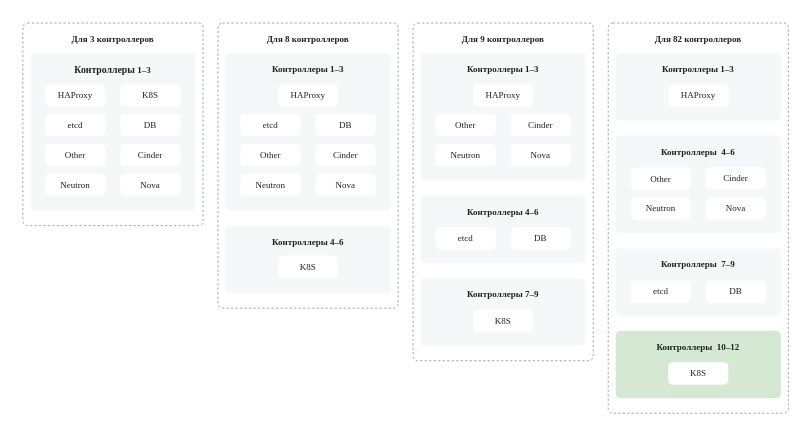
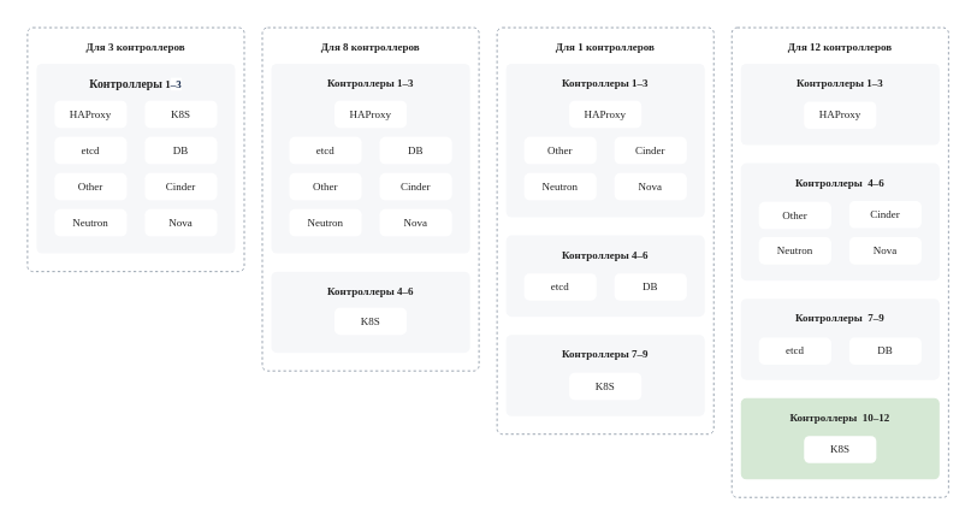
  <mxCell id="0" />
  <mxCell id="1" parent="0" />
  <mxCell id="2" value="" style="rounded=1;whiteSpace=wrap;html=1;fontFamily=VK Sans Display;strokeColor=none;arcsize=12;fillColor=#FFFFFF;spacing=0;spacingTop=12;spacingBottom=12;arcSize=12;absoluteArcSize=1;fontSize=14;fontColor=#212121;" vertex="1" parent="1"><mxGeometry x="20" y="20" width="1040" height="540" as="geometry" /></mxCell>
- <mxCell id="3" value="Для 82 контроллеров" style="rounded=1;whiteSpace=wrap;html=1;strokeColor=#7C8A9A;strokeWidth=1;fontColor=#212121;fillColor=none;dashed=1;fontFamily=VK Sans Display;verticalAlign=top;spacing=10;fontStyle=1;arcSize=12;absoluteArcSize=1;" vertex="1" parent="1"><mxGeometry x="810" y="30" width="240" height="520" as="geometry" /></mxCell>
- <mxCell id="4" value="Для 9 контроллеров" style="rounded=1;whiteSpace=wrap;html=1;strokeColor=#7C8A9A;strokeWidth=1;fontColor=#212121;fillColor=none;dashed=1;fontFamily=VK Sans Display;verticalAlign=top;spacing=10;fontStyle=1;arcSize=12;absoluteArcSize=1;" vertex="1" parent="1"><mxGeometry x="550" y="30" width="240" height="450" as="geometry" /></mxCell>
+ <mxCell id="3" value="Для 12 контроллеров" style="rounded=1;whiteSpace=wrap;html=1;strokeColor=#7C8A9A;strokeWidth=1;fontColor=#212121;fillColor=none;dashed=1;fontFamily=VK Sans Display;verticalAlign=top;spacing=10;fontStyle=1;arcSize=12;absoluteArcSize=1;" vertex="1" parent="1"><mxGeometry x="810" y="30" width="240" height="520" as="geometry" /></mxCell>
+ <mxCell id="4" value="Для 1 контроллеров" style="rounded=1;whiteSpace=wrap;html=1;strokeColor=#7C8A9A;strokeWidth=1;fontColor=#212121;fillColor=none;dashed=1;fontFamily=VK Sans Display;verticalAlign=top;spacing=10;fontStyle=1;arcSize=12;absoluteArcSize=1;" vertex="1" parent="1"><mxGeometry x="550" y="30" width="240" height="450" as="geometry" /></mxCell>
  <mxCell id="5" value="Для 8 контроллеров" style="rounded=1;whiteSpace=wrap;html=1;strokeColor=#7C8A9A;strokeWidth=1;fontColor=#212121;fillColor=none;dashed=1;fontFamily=VK Sans Display;verticalAlign=top;spacing=10;fontStyle=1;arcSize=12;absoluteArcSize=1;" vertex="1" parent="1"><mxGeometry x="290" y="30" width="240" height="380" as="geometry" /></mxCell>
  <mxCell id="6" value="Для 3 контроллеров" style="rounded=1;whiteSpace=wrap;html=1;strokeColor=#7C8A9A;strokeWidth=1;fontColor=#212121;fillColor=none;dashed=1;fontFamily=VK Sans Display;verticalAlign=top;spacing=10;fontStyle=1;arcSize=12;absoluteArcSize=1;" vertex="1" parent="1"><mxGeometry x="30" y="30" width="240" height="270" as="geometry" /></mxCell>
  <mxCell id="7" value="&lt;font style=&quot;font-size: 12px;&quot;&gt;&lt;span style=&quot;font-size: 13px;&quot;&gt;Контроллеры &lt;/span&gt;&lt;font style=&quot;font-size: 12px;&quot;&gt;1&lt;/font&gt;&lt;/font&gt;&lt;span style=&quot;color: rgb(23, 43, 77); text-align: start; background-color: rgb(255, 255, 255);&quot;&gt;&lt;font style=&quot;font-size: 12px;&quot;&gt;–3&lt;/font&gt;&lt;/span&gt;" style="rounded=1;whiteSpace=wrap;html=1;fontFamily=VK Sans Display;strokeColor=none;arcsize=12;fillColor=#F6F7F9;spacing=10;verticalAlign=top;spacingTop=0;spacingLeft=0;spacingRight=0;fontStyle=1;arcSize=12;absoluteArcSize=1;fontColor=#212121;" vertex="1" parent="1"><mxGeometry x="40" y="70" width="220" height="210" as="geometry" /></mxCell>
  <mxCell id="8" value="HAProxy" style="rounded=1;whiteSpace=wrap;html=1;fontFamily=VK Sans Display;strokeColor=none;arcsize=12;fillColor=#FFFFFF;spacing=0;spacingTop=12;spacingBottom=12;arcSize=12;absoluteArcSize=1;fontColor=#212121;" vertex="1" parent="1"><mxGeometry x="60" y="111" width="80" height="30" as="geometry" /></mxCell>
  <mxCell id="9" value="&lt;font&gt;K8S&lt;/font&gt;" style="rounded=1;whiteSpace=wrap;html=1;fontFamily=VK Sans Display;strokeColor=none;arcsize=12;fillColor=#FFFFFF;spacing=0;spacingTop=12;spacingBottom=12;arcSize=12;absoluteArcSize=1;fontColor=#212121;" vertex="1" parent="1"><mxGeometry x="160" y="111" width="80" height="30" as="geometry" /></mxCell>
  <mxCell id="10" value="etcd" style="rounded=1;whiteSpace=wrap;html=1;fontFamily=VK Sans Display;strokeColor=none;arcsize=12;fillColor=#FFFFFF;spacing=0;spacingTop=12;spacingBottom=12;arcSize=12;absoluteArcSize=1;fontColor=#212121;" vertex="1" parent="1"><mxGeometry x="60" y="151" width="80" height="30" as="geometry" /></mxCell>
  <mxCell id="11" value="&lt;font&gt;DB&lt;/font&gt;" style="rounded=1;whiteSpace=wrap;html=1;fontFamily=VK Sans Display;strokeColor=none;arcsize=12;fillColor=#FFFFFF;spacing=0;spacingTop=12;spacingBottom=12;arcSize=12;absoluteArcSize=1;fontColor=#212121;" vertex="1" parent="1"><mxGeometry x="160" y="151" width="80" height="30" as="geometry" /></mxCell>
  <mxCell id="12" value="&lt;font&gt;Other&lt;/font&gt;" style="rounded=1;whiteSpace=wrap;html=1;fontFamily=VK Sans Display;strokeColor=none;arcsize=12;fillColor=#FFFFFF;spacing=0;spacingTop=12;spacingBottom=12;arcSize=12;absoluteArcSize=1;fontColor=#212121;" vertex="1" parent="1"><mxGeometry x="60" y="191" width="80" height="30" as="geometry" /></mxCell>
  <mxCell id="13" value="&lt;font&gt;Cinder&lt;/font&gt;" style="rounded=1;whiteSpace=wrap;html=1;fontFamily=VK Sans Display;strokeColor=none;arcsize=12;fillColor=#FFFFFF;spacing=0;spacingTop=12;spacingBottom=12;arcSize=12;absoluteArcSize=1;fontColor=#212121;" vertex="1" parent="1"><mxGeometry x="160" y="191" width="80" height="30" as="geometry" /></mxCell>
  <mxCell id="14" value="&lt;font&gt;Neutron&lt;/font&gt;" style="rounded=1;whiteSpace=wrap;html=1;fontFamily=VK Sans Display;strokeColor=none;arcsize=12;fillColor=#FFFFFF;spacing=0;spacingTop=12;spacingBottom=12;arcSize=12;absoluteArcSize=1;fontColor=#212121;" vertex="1" parent="1"><mxGeometry x="60" y="231" width="80" height="30" as="geometry" /></mxCell>
  <mxCell id="15" value="&lt;font&gt;Nova&lt;/font&gt;" style="rounded=1;whiteSpace=wrap;html=1;fontFamily=VK Sans Display;strokeColor=none;arcsize=12;fillColor=#FFFFFF;spacing=0;spacingTop=12;spacingBottom=12;arcSize=12;absoluteArcSize=1;fontColor=#212121;" vertex="1" parent="1"><mxGeometry x="160" y="231" width="80" height="30" as="geometry" /></mxCell>
  <mxCell id="16" value="&lt;font&gt;Контроллеры 1&lt;/font&gt;–3" style="rounded=1;whiteSpace=wrap;html=1;fontFamily=VK Sans Display;strokeColor=none;arcsize=12;fillColor=#F6F7F9;spacing=10;verticalAlign=top;spacingTop=0;spacingLeft=0;spacingRight=0;fontStyle=1;arcSize=12;absoluteArcSize=1;fontColor=#212121;" vertex="1" parent="1"><mxGeometry x="300" y="70" width="220" height="210" as="geometry" /></mxCell>
  <mxCell id="17" value="HAProxy" style="rounded=1;whiteSpace=wrap;html=1;fontFamily=VK Sans Display;strokeColor=none;arcsize=12;fillColor=#FFFFFF;spacing=0;spacingTop=12;spacingBottom=12;arcSize=12;absoluteArcSize=1;fontColor=#212121;" vertex="1" parent="1"><mxGeometry x="370" y="111" width="80" height="30" as="geometry" /></mxCell>
  <mxCell id="18" value="etcd" style="rounded=1;whiteSpace=wrap;html=1;fontFamily=VK Sans Display;strokeColor=none;arcsize=12;fillColor=#FFFFFF;spacing=0;spacingTop=12;spacingBottom=12;arcSize=12;absoluteArcSize=1;fontColor=#212121;" vertex="1" parent="1"><mxGeometry x="320" y="151" width="80" height="30" as="geometry" /></mxCell>
  <mxCell id="19" value="&lt;font&gt;DB&lt;/font&gt;" style="rounded=1;whiteSpace=wrap;html=1;fontFamily=VK Sans Display;strokeColor=none;arcsize=12;fillColor=#FFFFFF;spacing=0;spacingTop=12;spacingBottom=12;arcSize=12;absoluteArcSize=1;fontColor=#212121;" vertex="1" parent="1"><mxGeometry x="420" y="151" width="80" height="30" as="geometry" /></mxCell>
  <mxCell id="20" value="&lt;font&gt;Other&lt;/font&gt;" style="rounded=1;whiteSpace=wrap;html=1;fontFamily=VK Sans Display;strokeColor=none;arcsize=12;fillColor=#FFFFFF;spacing=0;spacingTop=12;spacingBottom=12;arcSize=12;absoluteArcSize=1;fontColor=#212121;" vertex="1" parent="1"><mxGeometry x="320" y="191" width="80" height="30" as="geometry" /></mxCell>
  <mxCell id="21" value="&lt;font&gt;Cinder&lt;/font&gt;" style="rounded=1;whiteSpace=wrap;html=1;fontFamily=VK Sans Display;strokeColor=none;arcsize=12;fillColor=#FFFFFF;spacing=0;spacingTop=12;spacingBottom=12;arcSize=12;absoluteArcSize=1;fontColor=#212121;" vertex="1" parent="1"><mxGeometry x="420" y="191" width="80" height="30" as="geometry" /></mxCell>
  <mxCell id="22" value="&lt;font&gt;Neutron&lt;/font&gt;" style="rounded=1;whiteSpace=wrap;html=1;fontFamily=VK Sans Display;strokeColor=none;arcsize=12;fillColor=#FFFFFF;spacing=0;spacingTop=12;spacingBottom=12;arcSize=12;absoluteArcSize=1;fontColor=#212121;" vertex="1" parent="1"><mxGeometry x="320" y="231" width="80" height="30" as="geometry" /></mxCell>
  <mxCell id="23" value="&lt;font&gt;Nova&lt;/font&gt;" style="rounded=1;whiteSpace=wrap;html=1;fontFamily=VK Sans Display;strokeColor=none;arcsize=12;fillColor=#FFFFFF;spacing=0;spacingTop=12;spacingBottom=12;arcSize=12;absoluteArcSize=1;fontColor=#212121;" vertex="1" parent="1"><mxGeometry x="420" y="231" width="80" height="30" as="geometry" /></mxCell>
  <mxCell id="24" value="&lt;font&gt;Контроллеры 4&lt;/font&gt;–6" style="rounded=1;whiteSpace=wrap;html=1;fontFamily=VK Sans Display;strokeColor=none;arcsize=12;fillColor=#F6F7F9;spacing=10;verticalAlign=top;spacingTop=0;spacingLeft=0;spacingRight=0;fontStyle=1;arcSize=12;absoluteArcSize=1;fontColor=#212121;" vertex="1" parent="1"><mxGeometry x="300" y="300" width="220" height="90" as="geometry" /></mxCell>
  <mxCell id="25" value="&lt;font&gt;K8S&lt;/font&gt;" style="rounded=1;whiteSpace=wrap;html=1;fontFamily=VK Sans Display;strokeColor=none;arcsize=12;fillColor=#FFFFFF;spacing=0;spacingTop=12;spacingBottom=12;arcSize=12;absoluteArcSize=1;fontColor=#212121;" vertex="1" parent="1"><mxGeometry x="370" y="340" width="80" height="30" as="geometry" /></mxCell>
  <mxCell id="26" value="&lt;font&gt;Контроллеры 1&lt;/font&gt;–3" style="rounded=1;whiteSpace=wrap;html=1;fontFamily=VK Sans Display;strokeColor=none;arcsize=12;fillColor=#F6F7F9;spacing=10;verticalAlign=top;spacingTop=0;spacingLeft=0;spacingRight=0;fontStyle=1;arcSize=12;absoluteArcSize=1;fontColor=#212121;" vertex="1" parent="1"><mxGeometry x="560" y="70" width="220" height="170" as="geometry" /></mxCell>
  <mxCell id="27" value="HAProxy" style="rounded=1;whiteSpace=wrap;html=1;fontFamily=VK Sans Display;strokeColor=none;arcsize=12;fillColor=#FFFFFF;spacing=0;spacingTop=12;spacingBottom=12;arcSize=12;absoluteArcSize=1;fontColor=#212121;" vertex="1" parent="1"><mxGeometry x="630" y="111" width="80" height="30" as="geometry" /></mxCell>
  <mxCell id="28" value="&lt;font&gt;Other&lt;/font&gt;" style="rounded=1;whiteSpace=wrap;html=1;fontFamily=VK Sans Display;strokeColor=none;arcsize=12;fillColor=#FFFFFF;spacing=0;spacingTop=12;spacingBottom=12;arcSize=12;absoluteArcSize=1;fontColor=#212121;" vertex="1" parent="1"><mxGeometry x="580" y="151" width="80" height="30" as="geometry" /></mxCell>
  <mxCell id="29" value="&lt;font&gt;Cinder&lt;/font&gt;" style="rounded=1;whiteSpace=wrap;html=1;fontFamily=VK Sans Display;strokeColor=none;arcsize=12;fillColor=#FFFFFF;spacing=0;spacingTop=12;spacingBottom=12;arcSize=12;absoluteArcSize=1;fontColor=#212121;" vertex="1" parent="1"><mxGeometry x="680" y="151" width="80" height="30" as="geometry" /></mxCell>
  <mxCell id="30" value="&lt;font&gt;Neutron&lt;/font&gt;" style="rounded=1;whiteSpace=wrap;html=1;fontFamily=VK Sans Display;strokeColor=none;arcsize=12;fillColor=#FFFFFF;spacing=0;spacingTop=12;spacingBottom=12;arcSize=12;absoluteArcSize=1;fontColor=#212121;" vertex="1" parent="1"><mxGeometry x="580" y="191" width="80" height="30" as="geometry" /></mxCell>
  <mxCell id="31" value="&lt;font&gt;Nova&lt;/font&gt;" style="rounded=1;whiteSpace=wrap;html=1;fontFamily=VK Sans Display;strokeColor=none;arcsize=12;fillColor=#FFFFFF;spacing=0;spacingTop=12;spacingBottom=12;arcSize=12;absoluteArcSize=1;fontColor=#212121;" vertex="1" parent="1"><mxGeometry x="680" y="191" width="80" height="30" as="geometry" /></mxCell>
  <mxCell id="32" value="&lt;font&gt;Контроллеры 7&lt;/font&gt;–9" style="rounded=1;whiteSpace=wrap;html=1;fontFamily=VK Sans Display;strokeColor=none;arcsize=12;fillColor=#F6F7F9;spacing=10;verticalAlign=top;spacingTop=0;spacingLeft=0;spacingRight=0;fontStyle=1;arcSize=12;absoluteArcSize=1;fontColor=#212121;" vertex="1" parent="1"><mxGeometry x="560" y="370" width="220" height="90" as="geometry" /></mxCell>
  <mxCell id="33" value="&lt;font&gt;K8S&lt;/font&gt;" style="rounded=1;whiteSpace=wrap;html=1;fontFamily=VK Sans Display;strokeColor=none;arcsize=12;fillColor=#FFFFFF;spacing=0;spacingTop=12;spacingBottom=12;arcSize=12;absoluteArcSize=1;fontColor=#212121;" vertex="1" parent="1"><mxGeometry x="630" y="412" width="80" height="30" as="geometry" /></mxCell>
  <mxCell id="34" value="&lt;font&gt;Контроллеры 4&lt;/font&gt;–6" style="rounded=1;whiteSpace=wrap;html=1;fontFamily=VK Sans Display;strokeColor=none;arcsize=12;fillColor=#F6F7F9;spacing=10;verticalAlign=top;spacingTop=0;spacingLeft=0;spacingRight=0;fontStyle=1;arcSize=12;absoluteArcSize=1;fontColor=#212121;" vertex="1" parent="1"><mxGeometry x="560" y="260" width="220" height="90" as="geometry" /></mxCell>
  <mxCell id="35" value="etcd" style="rounded=1;whiteSpace=wrap;html=1;fontFamily=VK Sans Display;strokeColor=none;arcsize=12;fillColor=#FFFFFF;spacing=0;spacingTop=12;spacingBottom=12;arcSize=12;absoluteArcSize=1;fontColor=#212121;" vertex="1" parent="1"><mxGeometry x="580" y="302" width="80" height="30" as="geometry" /></mxCell>
  <mxCell id="36" value="&lt;font&gt;DB&lt;/font&gt;" style="rounded=1;whiteSpace=wrap;html=1;fontFamily=VK Sans Display;strokeColor=none;arcsize=12;fillColor=#FFFFFF;spacing=0;spacingTop=12;spacingBottom=12;arcSize=12;absoluteArcSize=1;fontColor=#212121;" vertex="1" parent="1"><mxGeometry x="680" y="302" width="80" height="30" as="geometry" /></mxCell>
  <mxCell id="37" value="Контроллеры&amp;nbsp; 4–6" style="rounded=1;whiteSpace=wrap;html=1;fontFamily=VK Sans Display;strokeColor=none;arcsize=12;fillColor=#F6F7F9;spacing=10;verticalAlign=top;spacingTop=0;spacingLeft=0;spacingRight=0;fontStyle=1;arcSize=12;absoluteArcSize=1;fontColor=#212121;" vertex="1" parent="1"><mxGeometry x="820" y="180" width="220" height="130" as="geometry" /></mxCell>
  <mxCell id="38" value="&lt;font&gt;Other&lt;/font&gt;" style="rounded=1;whiteSpace=wrap;html=1;fontFamily=VK Sans Display;strokeColor=none;arcsize=12;fillColor=#FFFFFF;spacing=0;spacingTop=12;spacingBottom=12;arcSize=12;absoluteArcSize=1;fontColor=#212121;" vertex="1" parent="1"><mxGeometry x="840" y="223" width="80" height="30" as="geometry" /></mxCell>
  <mxCell id="39" value="&lt;font&gt;Cinder&lt;/font&gt;" style="rounded=1;whiteSpace=wrap;html=1;fontFamily=VK Sans Display;strokeColor=none;arcsize=12;fillColor=#FFFFFF;spacing=0;spacingTop=12;spacingBottom=12;arcSize=12;absoluteArcSize=1;fontColor=#212121;" vertex="1" parent="1"><mxGeometry x="940" y="222" width="80" height="30" as="geometry" /></mxCell>
  <mxCell id="40" value="&lt;font&gt;Neutron&lt;/font&gt;" style="rounded=1;whiteSpace=wrap;html=1;fontFamily=VK Sans Display;strokeColor=none;arcsize=12;fillColor=#FFFFFF;spacing=0;spacingTop=12;spacingBottom=12;arcSize=12;absoluteArcSize=1;fontColor=#212121;" vertex="1" parent="1"><mxGeometry x="840" y="262" width="80" height="30" as="geometry" /></mxCell>
  <mxCell id="41" value="&lt;font&gt;Nova&lt;/font&gt;" style="rounded=1;whiteSpace=wrap;html=1;fontFamily=VK Sans Display;strokeColor=none;arcsize=12;fillColor=#FFFFFF;spacing=0;spacingTop=12;spacingBottom=12;arcSize=12;absoluteArcSize=1;fontColor=#212121;" vertex="1" parent="1"><mxGeometry x="940" y="262" width="80" height="30" as="geometry" /></mxCell>
  <mxCell id="42" value="Контроллеры&amp;nbsp; 10–12" style="rounded=1;whiteSpace=wrap;html=1;fontFamily=VK Sans Display;strokeColor=none;arcsize=12;fillColor=#d5e8d4;spacing=10;verticalAlign=top;spacingTop=0;spacingLeft=0;spacingRight=0;fontStyle=1;arcSize=12;absoluteArcSize=1;fontColor=#212121;" vertex="1" parent="1"><mxGeometry x="820" y="440" width="220" height="90" as="geometry" /></mxCell>
  <mxCell id="43" value="&lt;font&gt;K8S&lt;/font&gt;" style="rounded=1;whiteSpace=wrap;html=1;fontFamily=VK Sans Display;strokeColor=none;arcsize=12;fillColor=#FFFFFF;spacing=0;spacingTop=12;spacingBottom=12;arcSize=12;absoluteArcSize=1;fontColor=#212121;" vertex="1" parent="1"><mxGeometry x="890" y="482" width="80" height="30" as="geometry" /></mxCell>
  <mxCell id="44" value="Контроллеры&amp;nbsp; 7–9" style="rounded=1;whiteSpace=wrap;html=1;fontFamily=VK Sans Display;strokeColor=none;arcsize=12;fillColor=#F6F7F9;spacing=10;verticalAlign=top;spacingTop=0;spacingLeft=0;spacingRight=0;fontStyle=1;arcSize=12;absoluteArcSize=1;fontColor=#212121;" vertex="1" parent="1"><mxGeometry x="820" y="330" width="220" height="90" as="geometry" /></mxCell>
  <mxCell id="45" value="etcd" style="rounded=1;whiteSpace=wrap;html=1;fontFamily=VK Sans Display;strokeColor=none;arcsize=12;fillColor=#FFFFFF;spacing=0;spacingTop=12;spacingBottom=12;arcSize=12;absoluteArcSize=1;fontColor=#212121;" vertex="1" parent="1"><mxGeometry x="840" y="373" width="80" height="30" as="geometry" /></mxCell>
  <mxCell id="46" value="&lt;font&gt;DB&lt;/font&gt;" style="rounded=1;whiteSpace=wrap;html=1;fontFamily=VK Sans Display;strokeColor=none;arcsize=12;fillColor=#FFFFFF;spacing=0;spacingTop=12;spacingBottom=12;arcSize=12;absoluteArcSize=1;fontColor=#212121;" vertex="1" parent="1"><mxGeometry x="940" y="373" width="80" height="30" as="geometry" /></mxCell>
  <mxCell id="47" value="&lt;font&gt;Контроллеры 1&lt;/font&gt;–3" style="rounded=1;whiteSpace=wrap;html=1;fontFamily=VK Sans Display;strokeColor=none;arcsize=12;fillColor=#F6F7F9;spacing=10;verticalAlign=top;spacingTop=0;spacingLeft=0;spacingRight=0;fontStyle=1;arcSize=12;absoluteArcSize=1;fontColor=#212121;" vertex="1" parent="1"><mxGeometry x="820" y="70" width="220" height="90" as="geometry" /></mxCell>
  <mxCell id="48" value="HAProxy" style="rounded=1;whiteSpace=wrap;html=1;fontFamily=VK Sans Display;strokeColor=none;arcsize=12;fillColor=#FFFFFF;spacing=0;spacingTop=12;spacingBottom=12;arcSize=12;absoluteArcSize=1;fontColor=#212121;" vertex="1" parent="1"><mxGeometry x="890" y="112" width="80" height="30" as="geometry" /></mxCell>
